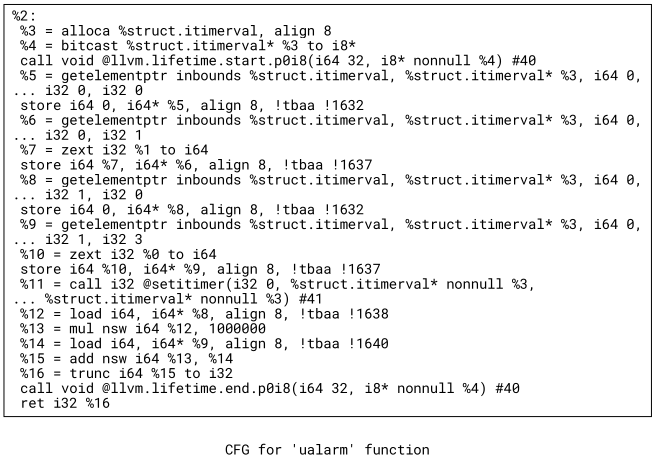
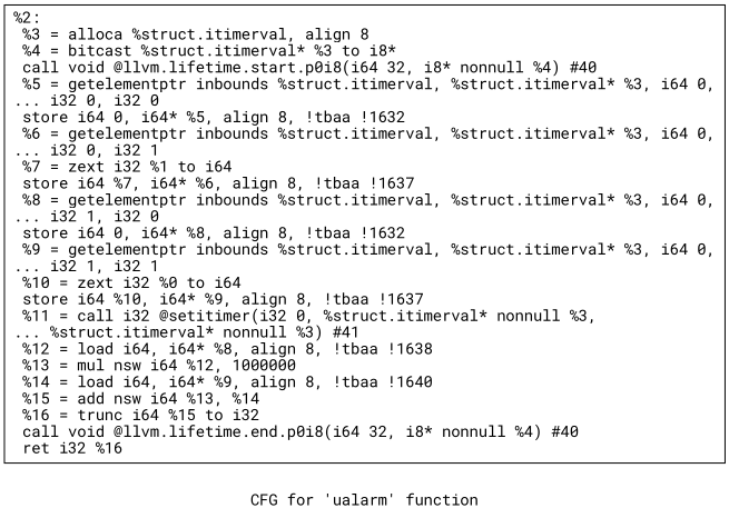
  digraph {
    label="CFG for 'ualarm' function"
    rankdir=LR
    fontname="Roboto Mono"
-   n1 [label="{%2:\l  %3 = alloca %struct.itimerval, align 8\l  %4 = bitcast %struct.itimerval* %3 to i8*\l  call void @llvm.lifetime.start.p0i8(i64 32, i8* nonnull %4) #40\l  %5 = getelementptr inbounds %struct.itimerval, %struct.itimerval* %3, i64 0,\l... i32 0, i32 0\l  store i64 0, i64* %5, align 8, !tbaa !1632\l  %6 = getelementptr inbounds %struct.itimerval, %struct.itimerval* %3, i64 0,\l... i32 0, i32 1\l  %7 = zext i32 %1 to i64\l  store i64 %7, i64* %6, align 8, !tbaa !1637\l  %8 = getelementptr inbounds %struct.itimerval, %struct.itimerval* %3, i64 0,\l... i32 1, i32 0\l  store i64 0, i64* %8, align 8, !tbaa !1632\l  %9 = getelementptr inbounds %struct.itimerval, %struct.itimerval* %3, i64 0,\l... i32 1, i32 3\l  %10 = zext i32 %0 to i64\l  store i64 %10, i64* %9, align 8, !tbaa !1637\l  %11 = call i32 @setitimer(i32 0, %struct.itimerval* nonnull %3,\l... %struct.itimerval* nonnull %3) #41\l  %12 = load i64, i64* %8, align 8, !tbaa !1638\l  %13 = mul nsw i64 %12, 1000000\l  %14 = load i64, i64* %9, align 8, !tbaa !1640\l  %15 = add nsw i64 %13, %14\l  %16 = trunc i64 %15 to i32\l  call void @llvm.lifetime.end.p0i8(i64 32, i8* nonnull %4) #40\l  ret i32 %16\l}" shape=record fontname="Roboto Mono"]
+   n1 [label="{%2:\l  %3 = alloca %struct.itimerval, align 8\l  %4 = bitcast %struct.itimerval* %3 to i8*\l  call void @llvm.lifetime.start.p0i8(i64 32, i8* nonnull %4) #40\l  %5 = getelementptr inbounds %struct.itimerval, %struct.itimerval* %3, i64 0,\l... i32 0, i32 0\l  store i64 0, i64* %5, align 8, !tbaa !1632\l  %6 = getelementptr inbounds %struct.itimerval, %struct.itimerval* %3, i64 0,\l... i32 0, i32 1\l  %7 = zext i32 %1 to i64\l  store i64 %7, i64* %6, align 8, !tbaa !1637\l  %8 = getelementptr inbounds %struct.itimerval, %struct.itimerval* %3, i64 0,\l... i32 1, i32 0\l  store i64 0, i64* %8, align 8, !tbaa !1632\l  %9 = getelementptr inbounds %struct.itimerval, %struct.itimerval* %3, i64 0,\l... i32 1, i32 1\l  %10 = zext i32 %0 to i64\l  store i64 %10, i64* %9, align 8, !tbaa !1637\l  %11 = call i32 @setitimer(i32 0, %struct.itimerval* nonnull %3,\l... %struct.itimerval* nonnull %3) #41\l  %12 = load i64, i64* %8, align 8, !tbaa !1638\l  %13 = mul nsw i64 %12, 1000000\l  %14 = load i64, i64* %9, align 8, !tbaa !1640\l  %15 = add nsw i64 %13, %14\l  %16 = trunc i64 %15 to i32\l  call void @llvm.lifetime.end.p0i8(i64 32, i8* nonnull %4) #40\l  ret i32 %16\l}" shape=record fontname="Roboto Mono"]
  }
